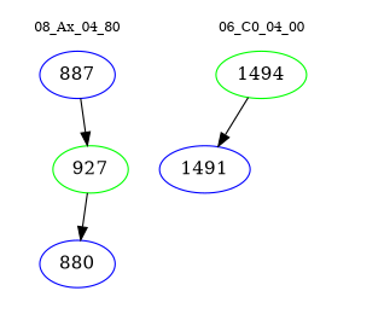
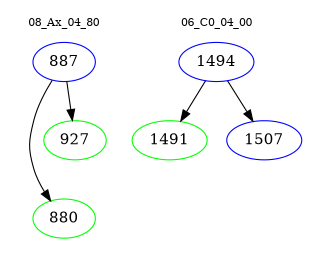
  digraph {
    node [color=blue]
    edge [color=black]
    n1 [label=887]
-   n2 [label=880]
+   n2 [color=green label=880]
    n3 [color=green label=927]
-   n4 [color=green label=1494]
-   n5 [label=1491]
+   n4 [label=1494]
+   n5 [color=green label=1491]
+   n6 [label=1507]
    subgraph cluster_1 {
      color=white
      fontsize=10
      label="08_Ax_04_80"
      n1
      n2
      n3
    }
    subgraph cluster_2 {
      color=white
      fontsize=10
      label="06_C0_04_00"
      n4
      n5
+     n6
    }
-   n3 -> n2
+   n1 -> n2
    n1 -> n3
    n4 -> n5
+   n4 -> n6
  }
